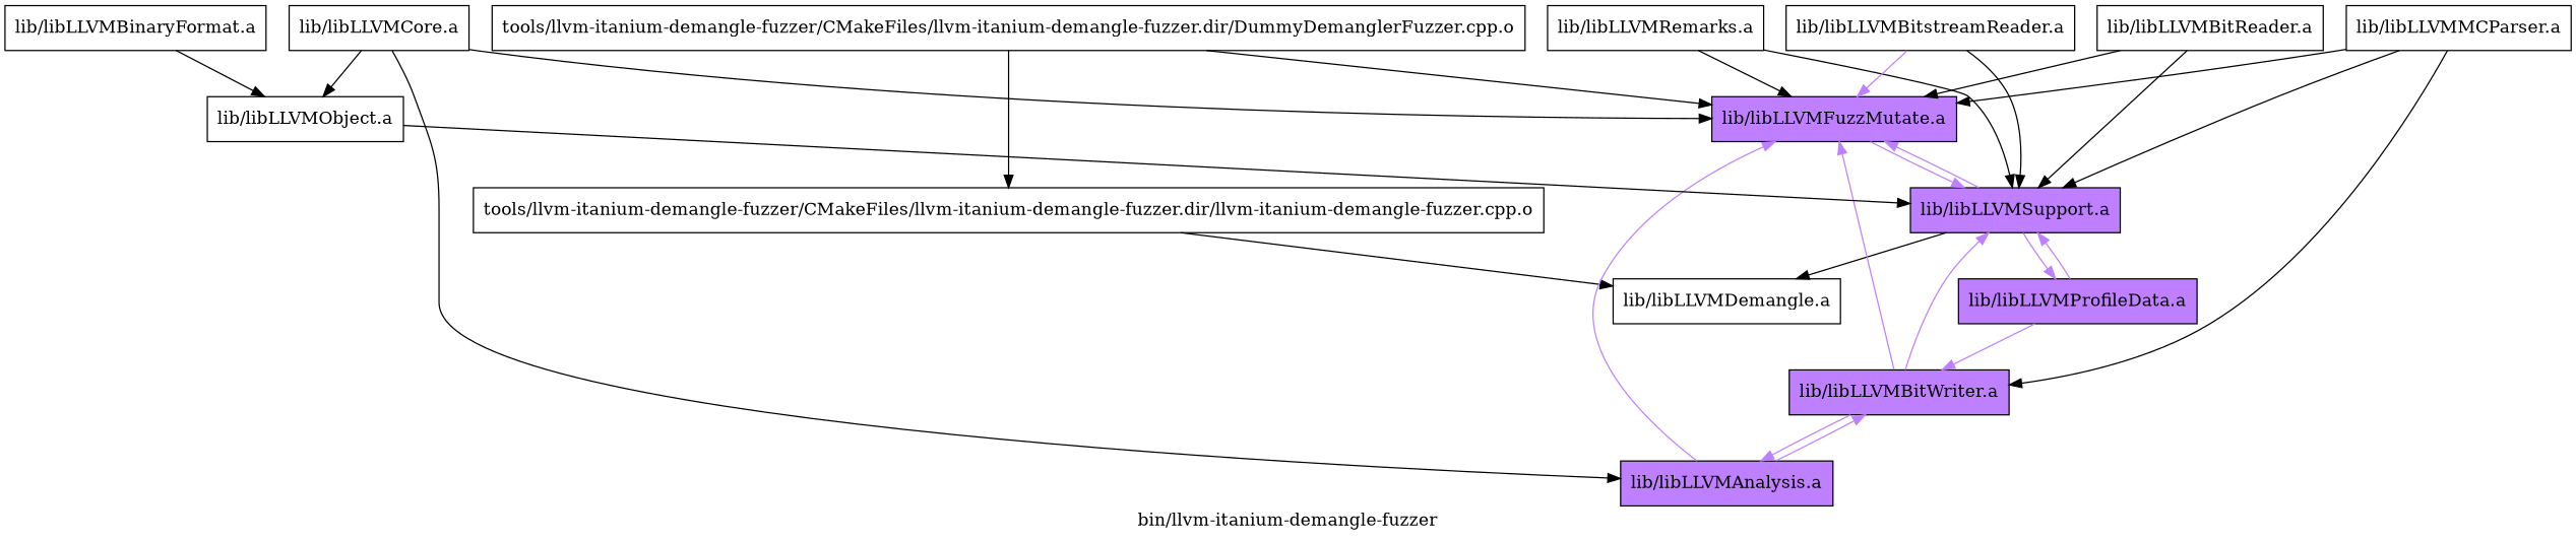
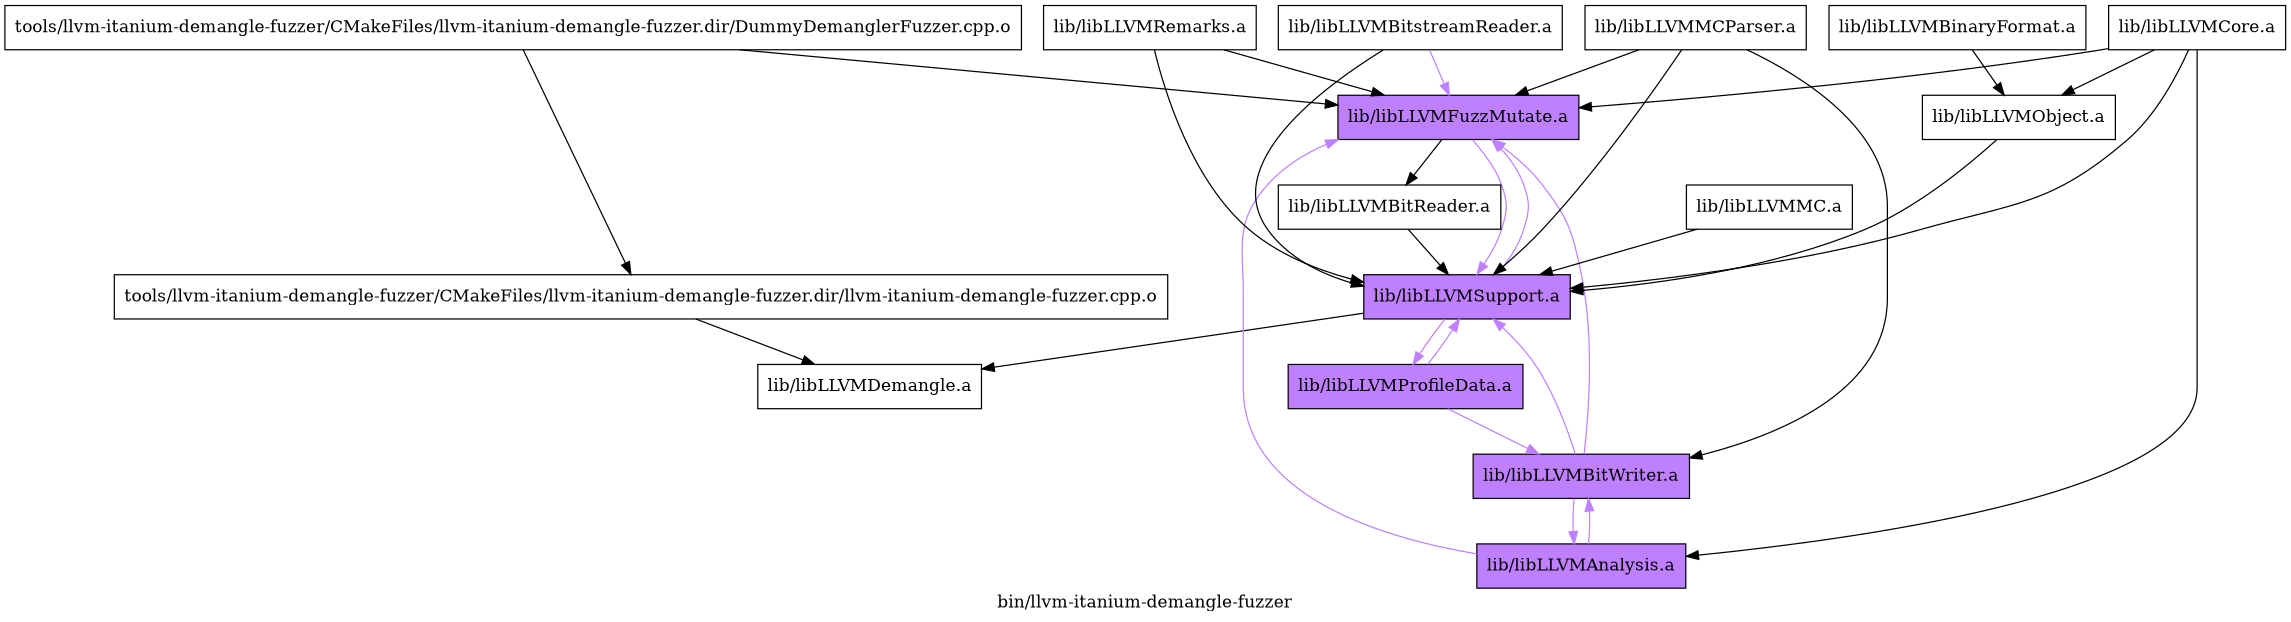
  digraph {
    label="bin/llvm-itanium-demangle-fuzzer"
    node [shape=record]
    n1 [label="{tools/llvm-itanium-demangle-fuzzer/CMakeFiles/llvm-itanium-demangle-fuzzer.dir/DummyDemanglerFuzzer.cpp.o}"]
    n2 [label="{tools/llvm-itanium-demangle-fuzzer/CMakeFiles/llvm-itanium-demangle-fuzzer.dir/llvm-itanium-demangle-fuzzer.cpp.o}"]
    n3 [fillcolor="0.750000 0.5 1" label="{lib/libLLVMFuzzMutate.a}" style=filled]
    n4 [label="{lib/libLLVMDemangle.a}"]
    n5 [fillcolor="0.750000 0.5 1" label="{lib/libLLVMSupport.a}" style=filled]
    n6 [fillcolor="0.750000 0.5 1" label="{lib/libLLVMProfileData.a}" style=filled]
    n7 [fillcolor="0.750000 0.5 1" label="{lib/libLLVMBitWriter.a}" style=filled]
    n8 [fillcolor="0.750000 0.5 1" label="{lib/libLLVMAnalysis.a}" style=filled]
    n9 [label="{lib/libLLVMObject.a}"]
    n10 [label="{lib/libLLVMBitReader.a}"]
    n11 [label="{lib/libLLVMMCParser.a}"]
    n12 [label="{lib/libLLVMCore.a}"]
    n13 [label="{lib/libLLVMRemarks.a}"]
    n14 [label="{lib/libLLVMBitstreamReader.a}"]
+   n15 [label="{lib/libLLVMMC.a}"]
    n16 [label="{lib/libLLVMBinaryFormat.a}"]
    n1 -> n2
    n1 -> n3
    n2 -> n4
    n3 -> n5 [color="0.750000 0.5 1"]
    n5 -> n3 [color="0.750000 0.5 1"]
    n5 -> n4
    n5 -> n6 [color="0.750000 0.5 1"]
    n6 -> n5 [color="0.750000 0.5 1"]
    n6 -> n7 [color="0.750000 0.5 1"]
    n7 -> n3 [color="0.750000 0.5 1"]
    n7 -> n5 [color="0.750000 0.5 1"]
    n7 -> n8 [color="0.750000 0.5 1"]
    n8 -> n3 [color="0.750000 0.5 1"]
    n8 -> n7 [color="0.750000 0.5 1"]
    n9 -> n5
-   n10 -> n3
+   n3 -> n10
    n10 -> n5
    n11 -> n3
    n11 -> n5
    n11 -> n7
    n12 -> n3
+   n12 -> n5
    n12 -> n8
    n12 -> n9
    n13 -> n3
    n13 -> n5
    n14 -> n3 [color="0.750000 0.5 1"]
    n14 -> n5
+   n15 -> n5
    n16 -> n9
  }
